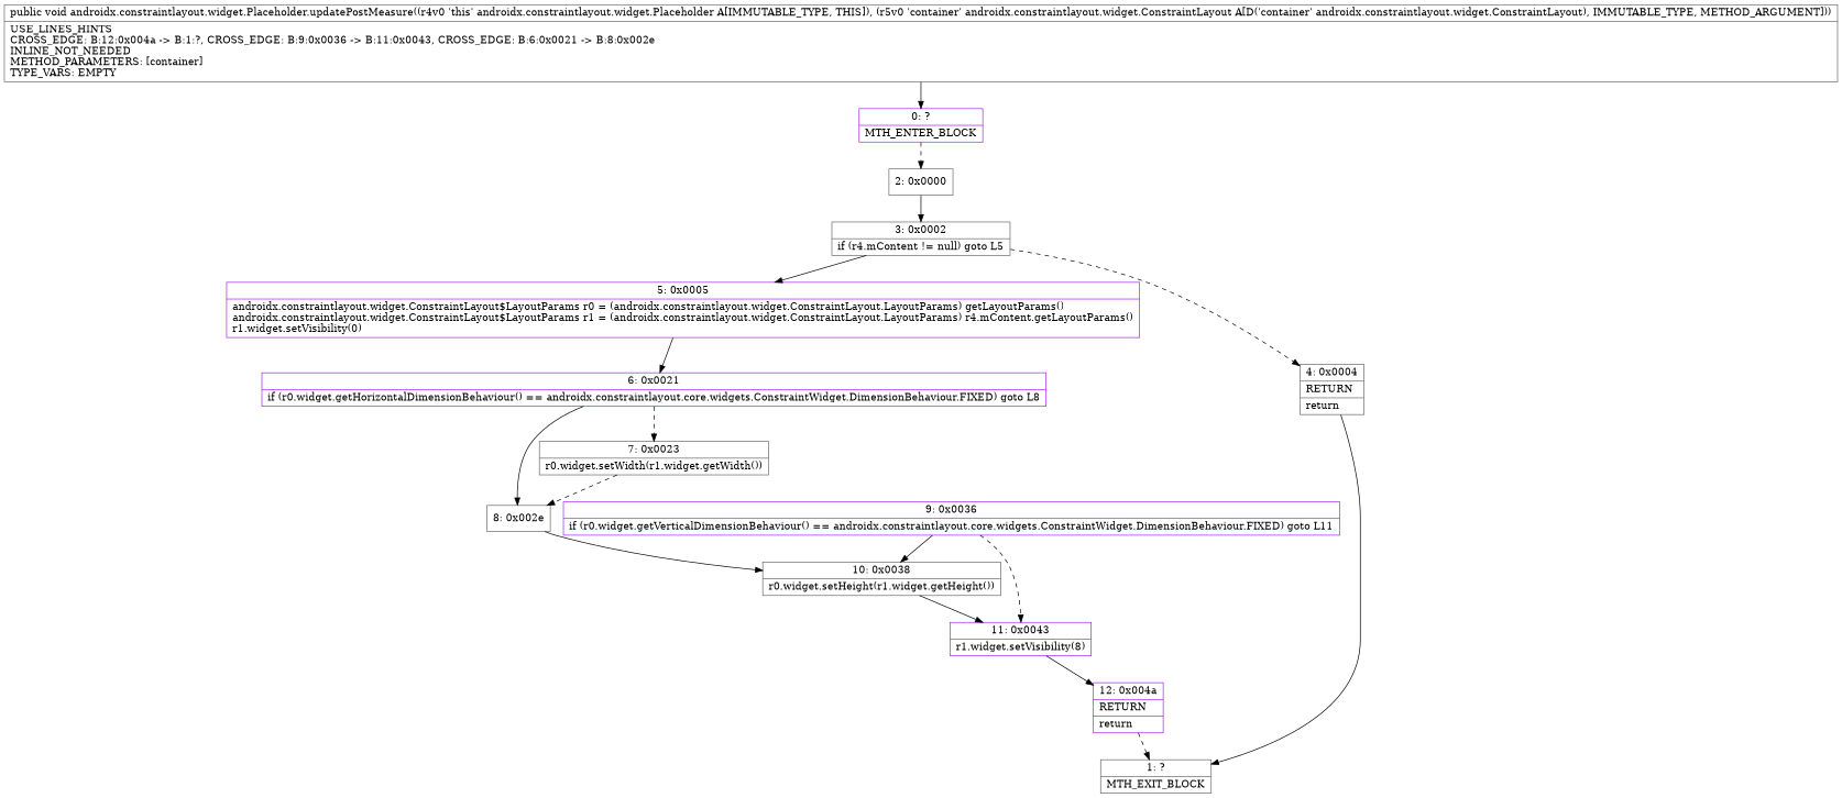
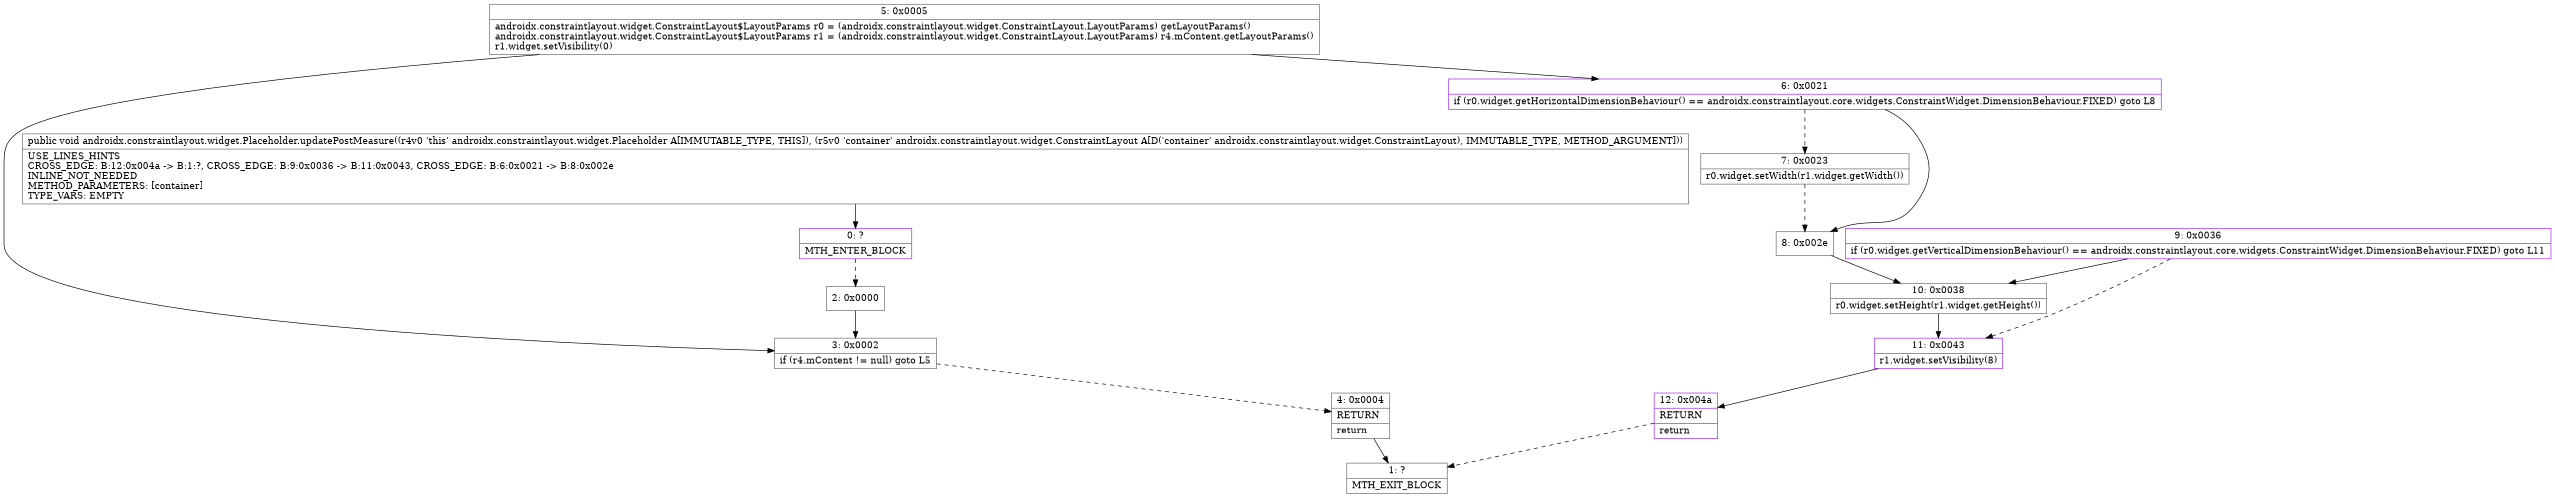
  digraph {
    node [color=gray40 shape=record]
    edge [style=solid]
    n1 [color=purple label="{0\:\ ?|MTH_ENTER_BLOCK\l}"]
    n2 [label="{2\:\ 0x0000}"]
    n3 [label="{3\:\ 0x0002|if (r4.mContent != null) goto L5\l}"]
    n4 [label="{4\:\ 0x0004|RETURN\l|return\l}"]
-   n5 [color=purple label="{5\:\ 0x0005|androidx.constraintlayout.widget.ConstraintLayout$LayoutParams r0 = (androidx.constraintlayout.widget.ConstraintLayout.LayoutParams) getLayoutParams()\landroidx.constraintlayout.widget.ConstraintLayout$LayoutParams r1 = (androidx.constraintlayout.widget.ConstraintLayout.LayoutParams) r4.mContent.getLayoutParams()\lr1.widget.setVisibility(0)\l}"]
+   n5 [label="{5\:\ 0x0005|androidx.constraintlayout.widget.ConstraintLayout$LayoutParams r0 = (androidx.constraintlayout.widget.ConstraintLayout.LayoutParams) getLayoutParams()\landroidx.constraintlayout.widget.ConstraintLayout$LayoutParams r1 = (androidx.constraintlayout.widget.ConstraintLayout.LayoutParams) r4.mContent.getLayoutParams()\lr1.widget.setVisibility(0)\l}"]
    n6 [label="{1\:\ ?|MTH_EXIT_BLOCK\l}"]
    n7 [color=purple label="{6\:\ 0x0021|if (r0.widget.getHorizontalDimensionBehaviour() == androidx.constraintlayout.core.widgets.ConstraintWidget.DimensionBehaviour.FIXED) goto L8\l}"]
    n8 [label="{7\:\ 0x0023|r0.widget.setWidth(r1.widget.getWidth())\l}"]
    n9 [label="{8\:\ 0x002e}"]
    n10 [label="{10\:\ 0x0038|r0.widget.setHeight(r1.widget.getHeight())\l}"]
    n11 [color=purple label="{9\:\ 0x0036|if (r0.widget.getVerticalDimensionBehaviour() == androidx.constraintlayout.core.widgets.ConstraintWidget.DimensionBehaviour.FIXED) goto L11\l}"]
    n12 [color=purple label="{11\:\ 0x0043|r1.widget.setVisibility(8)\l}"]
    n13 [color=purple label="{12\:\ 0x004a|RETURN\l|return\l}"]
    n14 [label="{public void androidx.constraintlayout.widget.Placeholder.updatePostMeasure((r4v0 'this' androidx.constraintlayout.widget.Placeholder A[IMMUTABLE_TYPE, THIS]), (r5v0 'container' androidx.constraintlayout.widget.ConstraintLayout A[D('container' androidx.constraintlayout.widget.ConstraintLayout), IMMUTABLE_TYPE, METHOD_ARGUMENT]))  | USE_LINES_HINTS\lCROSS_EDGE: B:12:0x004a \-\> B:1:?, CROSS_EDGE: B:9:0x0036 \-\> B:11:0x0043, CROSS_EDGE: B:6:0x0021 \-\> B:8:0x002e\lINLINE_NOT_NEEDED\lMETHOD_PARAMETERS: [container]\lTYPE_VARS: EMPTY\l}"]
    n1 -> n2 [style=dashed]
    n2 -> n3
    n3 -> n4 [style=dashed]
-   n3 -> n5
+   n5 -> n3
    n4 -> n6
    n5 -> n7
    n7 -> n8 [style=dashed]
    n7 -> n9
    n8 -> n9 [style=dashed]
    n9 -> n10
    n10 -> n12
    n11 -> n10
    n11 -> n12 [style=dashed]
    n12 -> n13
    n13 -> n6 [style=dashed]
    n14 -> n1
  }
